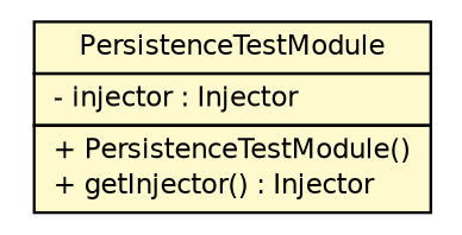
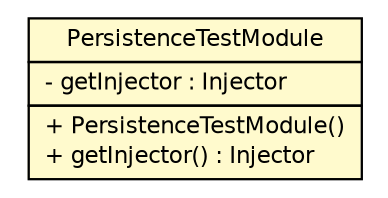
  digraph {
    nodesep=0.25
    ranksep=0.5
    rankdir=LR
-   n1 [fontcolor=black fontname=Helvetica fontsize=10.0 label=<<table title="br.net.meditec.client.PersistenceTestModule" border="0" cellborder="1" cellspacing="0" cellpadding="2" port="p" bgcolor="lemonChiffon" href="./PersistenceTestModule.html"> 		<tr><td><table border="0" cellspacing="0" cellpadding="1"> <tr><td align="center" balign="center"> PersistenceTestModule </td></tr> 		</table></td></tr> 		<tr><td><table border="0" cellspacing="0" cellpadding="1"> <tr><td align="left" balign="left"> - injector : Injector </td></tr> 		</table></td></tr> 		<tr><td><table border="0" cellspacing="0" cellpadding="1"> <tr><td align="left" balign="left"> + PersistenceTestModule() </td></tr> <tr><td align="left" balign="left"> + getInjector() : Injector </td></tr> 		</table></td></tr> 		</table>> shape=plaintext]
+   n1 [fontcolor=black fontname=Helvetica fontsize=10.0 label=<<table title="br.net.meditec.client.PersistenceTestModule" border="0" cellborder="1" cellspacing="0" cellpadding="2" port="p" bgcolor="lemonChiffon" href="./PersistenceTestModule.html"> 		<tr><td><table border="0" cellspacing="0" cellpadding="1"> <tr><td align="center" balign="center"> PersistenceTestModule </td></tr> 		</table></td></tr> 		<tr><td><table border="0" cellspacing="0" cellpadding="1"> <tr><td align="left" balign="left"> - getInjector : Injector </td></tr> 		</table></td></tr> 		<tr><td><table border="0" cellspacing="0" cellpadding="1"> <tr><td align="left" balign="left"> + PersistenceTestModule() </td></tr> <tr><td align="left" balign="left"> + getInjector() : Injector </td></tr> 		</table></td></tr> 		</table>> shape=plaintext]
  }
